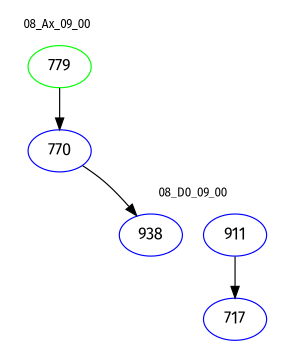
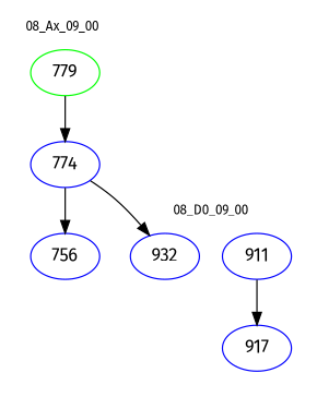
  digraph {
    fontname="Fira Sans"
    node [color=blue fontname="Fira Sans"]
    edge [color=black fontname="Fira Sans"]
    n1 [color=green label=779]
-   n2 [label=770]
+   n2 [label=774]
+   n3 [label=756]
    n4 [label=911]
-   n5 [label=717]
-   n6 [label=938]
+   n5 [label=917]
+   n6 [label=932]
    subgraph cluster_1 {
      color=white
      fontsize=10
      label="08_Ax_09_00"
      n1
      n2
+     n3
    }
    subgraph cluster_2 {
      color=white
      fontsize=10
      label="08_D0_09_00"
      n4
      n5
      n6
    }
    n1 -> n2
+   n2 -> n3
    n2 -> n6
    n4 -> n5
  }
